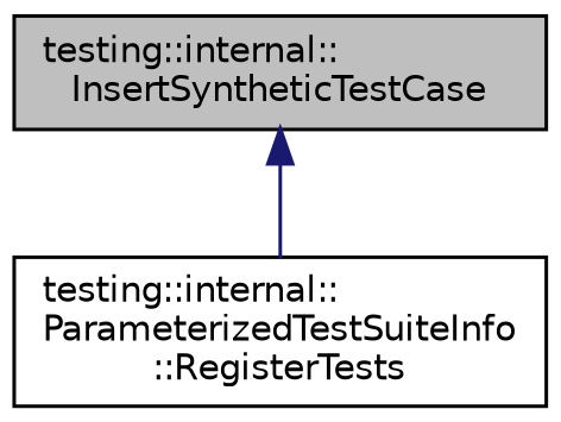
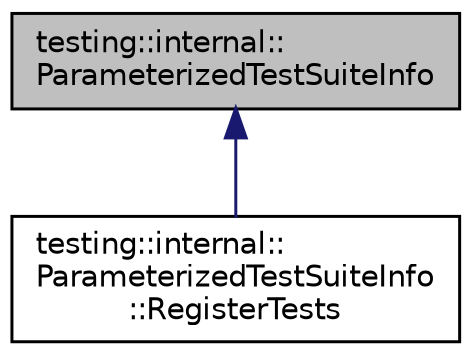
  digraph {
    rankdir=TB
    node [color=black fontname=Helvetica fontsize=10 shape=record]
-   n1 [fillcolor=grey75 fontcolor=black height=0.2 label="testing::internal::\lInsertSyntheticTestCase" style=filled width=0.4]
+   n1 [fillcolor=grey75 fontcolor=black height=0.2 label="testing::internal::\lParameterizedTestSuiteInfo" style=filled width=0.4]
    n2 [height=0.2 label="testing::internal::\lParameterizedTestSuiteInfo\l::RegisterTests" width=0.4]
    n1 -> n2 [color=midnightblue dir=back fontname=Helvetica fontsize=10 labelfontname=Helvetica labelfontsize=10 style=solid]
  }
